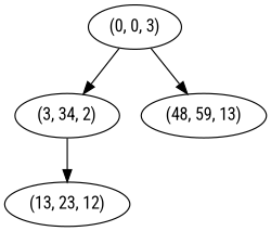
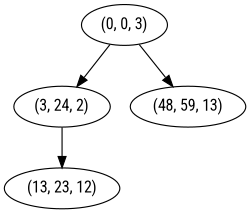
  digraph {
    fontname="Roboto Condensed"
    node [fontname="Roboto Condensed"]
    edge [fontname="Roboto Condensed"]
    n1 [label="(0, 0, 3)"]
-   "(3, 34, 2)"
+   "(3, 34, 2)" [label="(3, 24, 2)"]
    "(48, 59, 13)"
    "(13, 23, 12)"
    n1 -> "(3, 34, 2)"
    n1 -> "(48, 59, 13)"
    "(3, 34, 2)" -> "(13, 23, 12)"
  }
